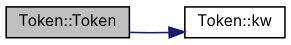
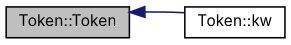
  digraph {
    rankdir=LR
    fontname=Inter
    node [color=black fontname=Inter fontsize=10 shape=record style=filled]
    n1 [fillcolor=grey75 fontcolor=black height=0.2 label="Token::Token" width=0.4]
    n2 [fillcolor=white height=0.2 label="Token::kw" width=0.4]
-   n1 -> n2 [color=midnightblue fontname=Inter fontsize=10 labelfontname=Helvetica labelfontsize=10 style=solid]
+   n2 -> n1 [color=midnightblue fontname=Inter fontsize=10 labelfontname=Helvetica labelfontsize=10 style=solid]
  }
